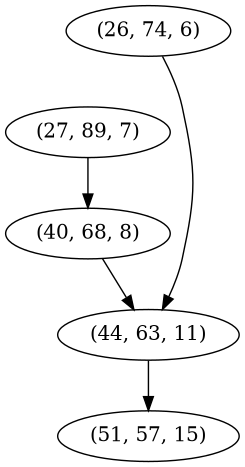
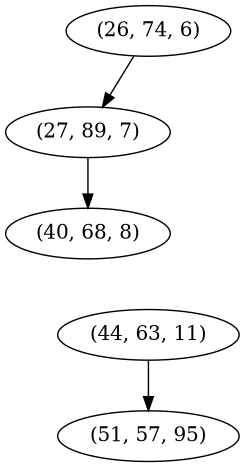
  digraph {
    n1 [label="(27, 89, 7)"]
    "(26, 74, 6)"
    "(40, 68, 8)"
    "(44, 63, 11)"
-   "(51, 57, 15)"
+   "(51, 57, 15)" [label="(51, 57, 95)"]
    n1 -> "(40, 68, 8)"
-   "(26, 74, 6)" -> "(44, 63, 11)"
-   "(40, 68, 8)" -> "(44, 63, 11)"
+   "(26, 74, 6)" -> n1
    "(44, 63, 11)" -> "(51, 57, 15)"
  }
